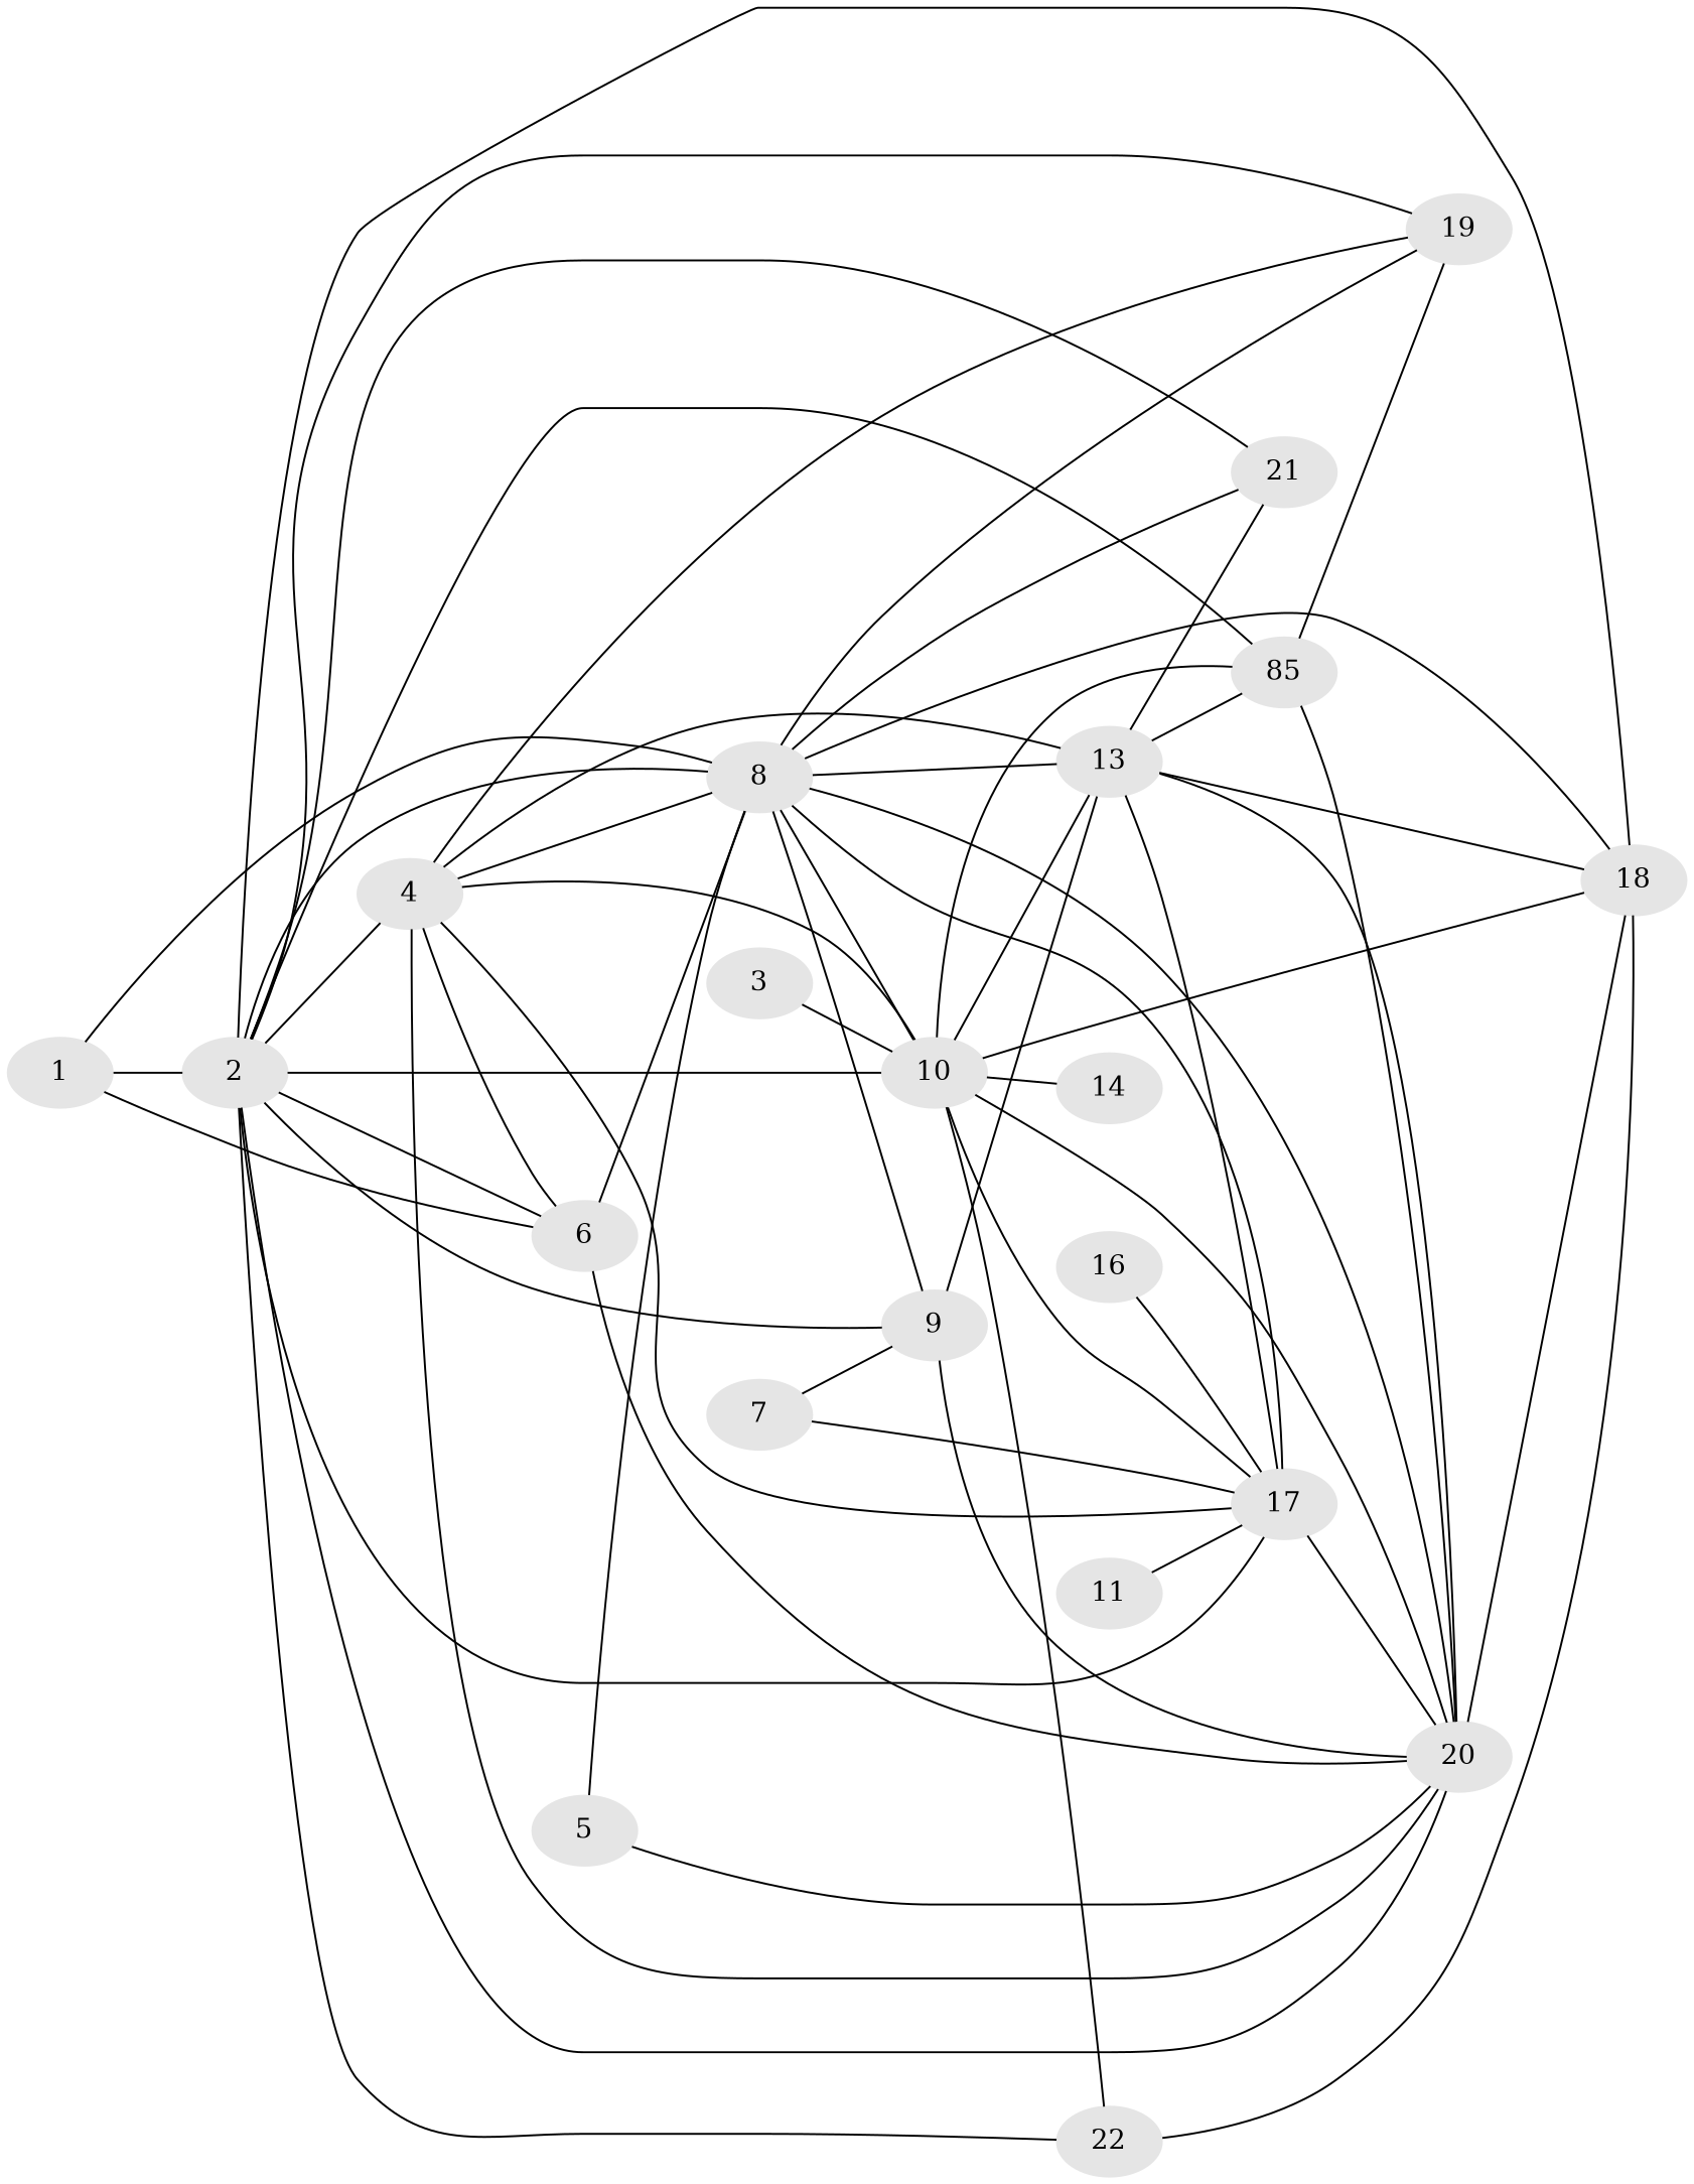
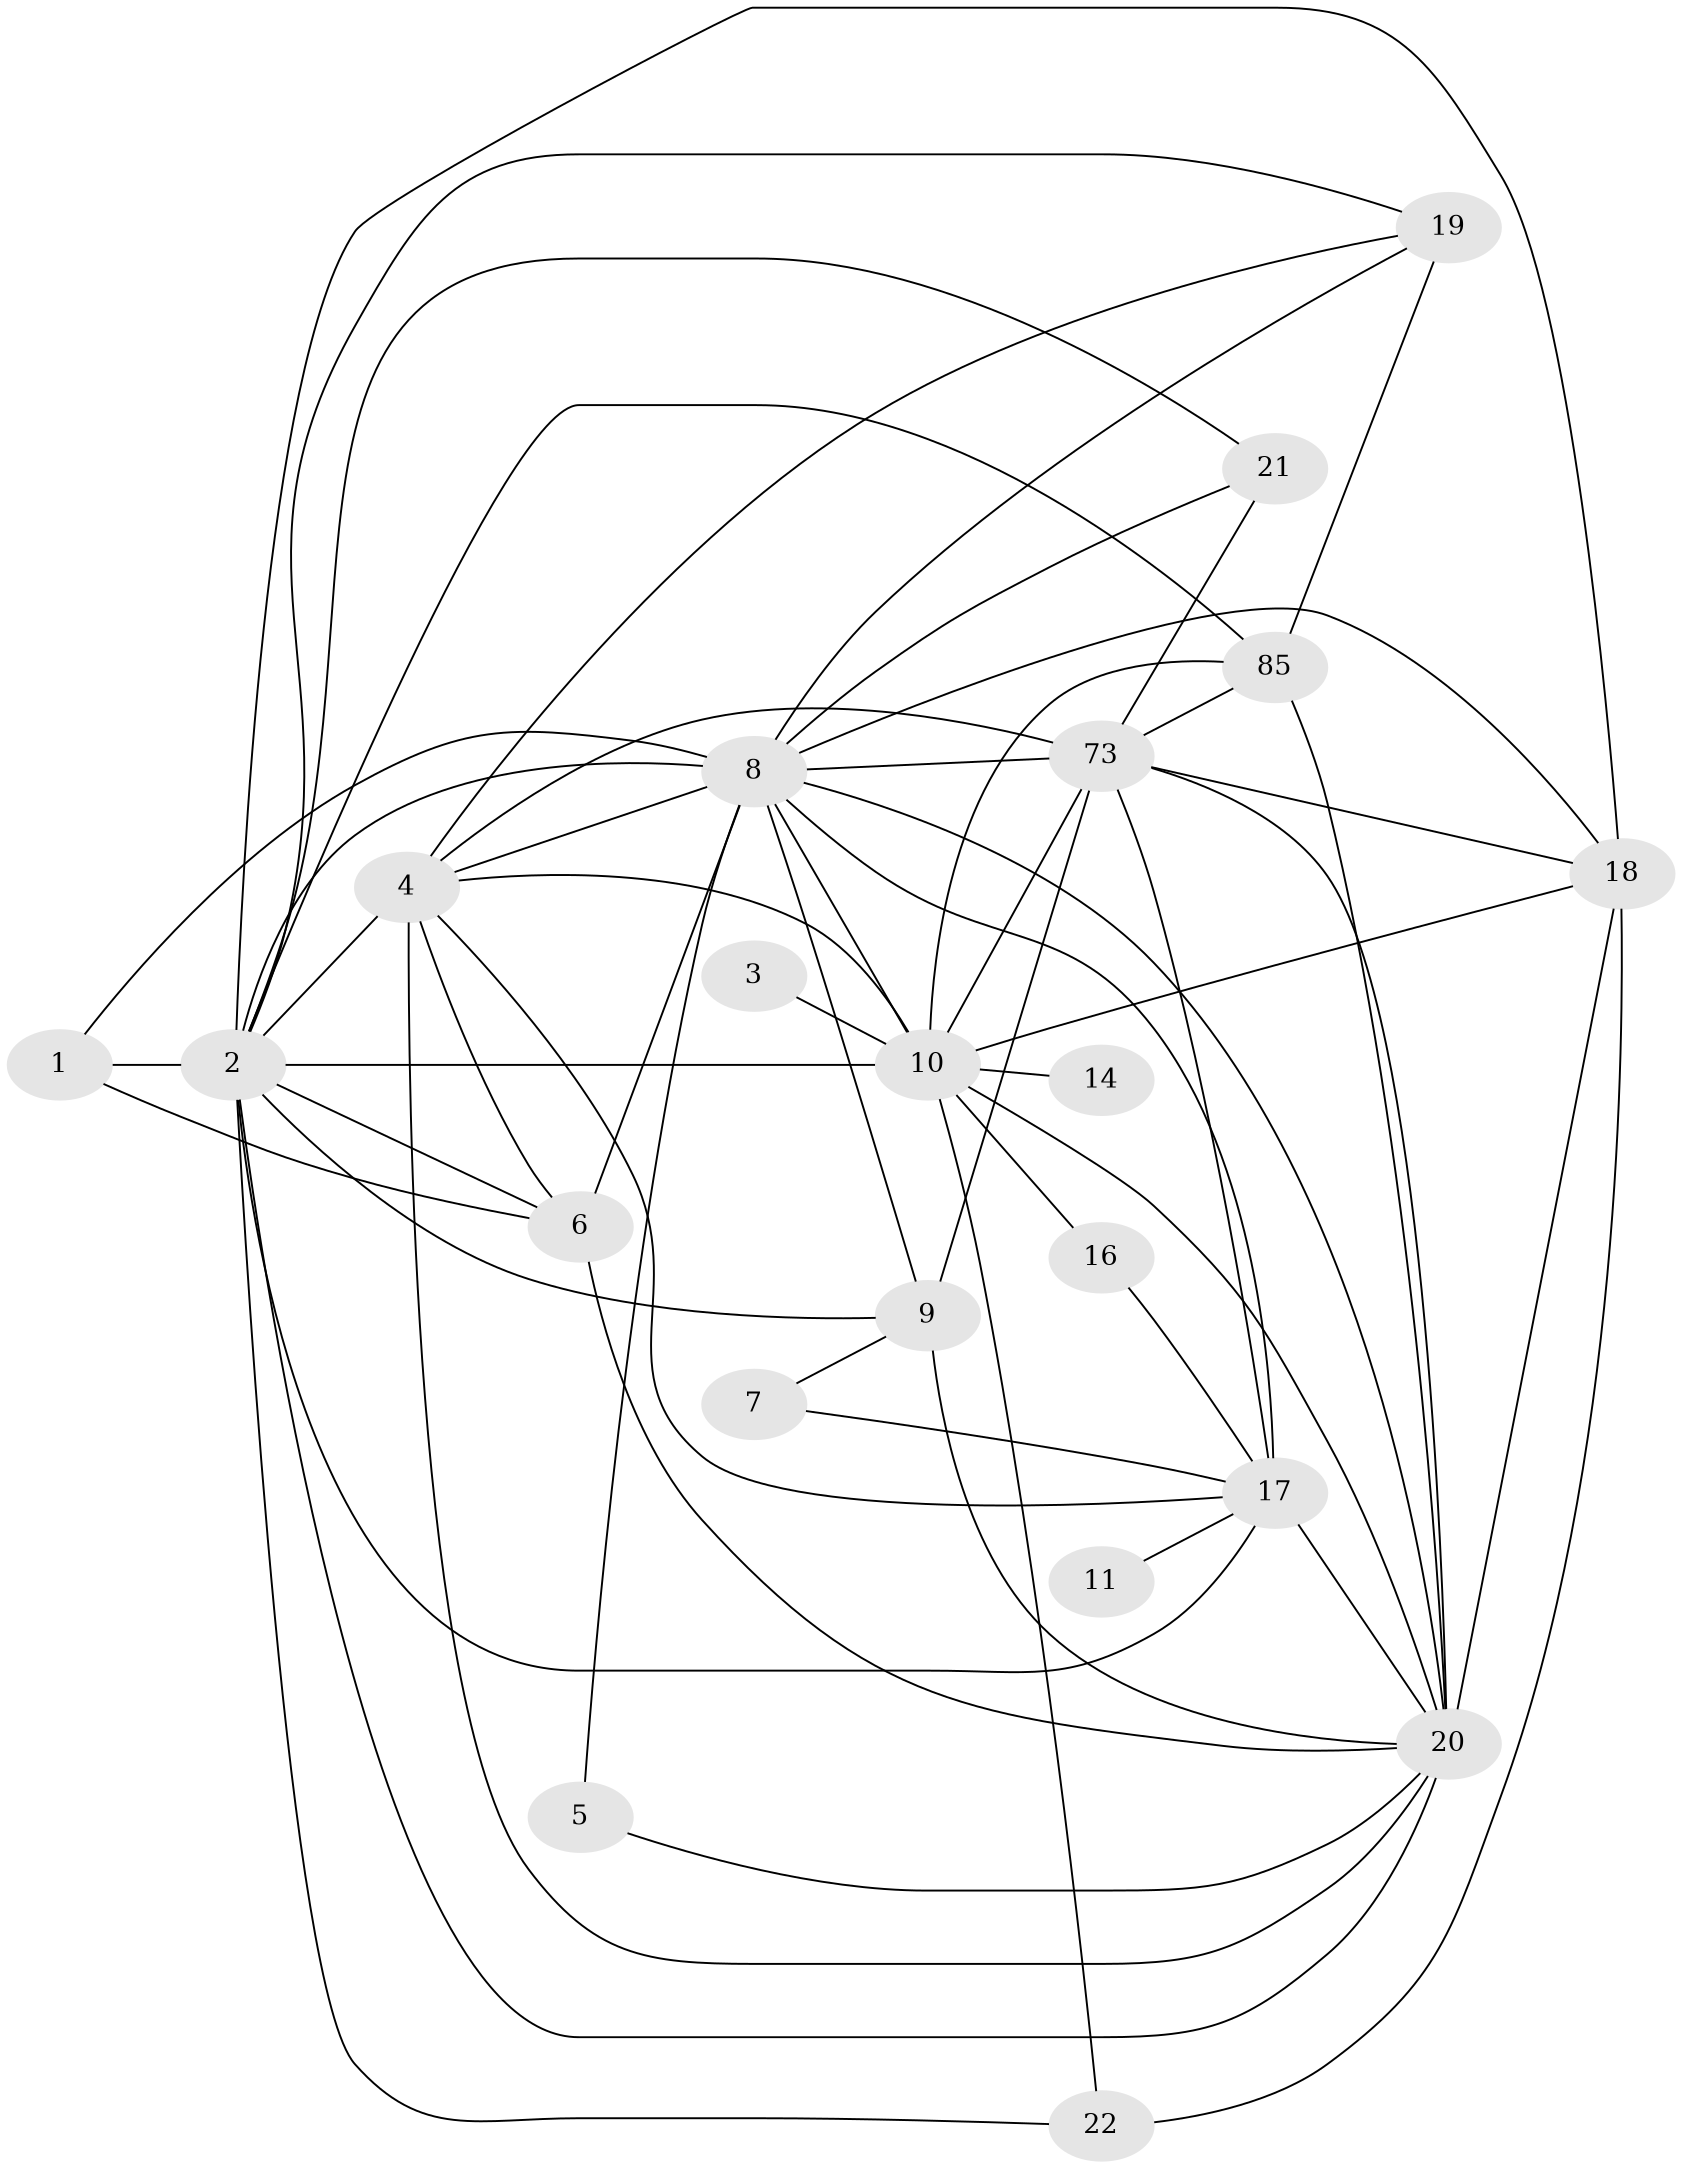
  graph {
    rankdir=LR
    node [color=gray90 style=filled]
    edge [weight=1.0]
    1
    2
    6
    8
    4
    9
    10
    n8 [label=22]
    n9 [label=85]
    17
    18
    19
    20
    21
-   13
+   13 [label=73]
    14
    3
    5
    7
    11
    16
    1 -- 2
    1 -- 6
    1 -- 8
    2 -- 6
    2 -- 8 [weight=4.0]
    2 -- 4 [weight=3.0]
    2 -- 9
    2 -- 10 [weight=5.0]
    2 -- n8
    2 -- n9 [weight=2.0]
    2 -- 17 [weight=5.0]
    2 -- 18
    2 -- 19 [weight=2.0]
    2 -- 20 [weight=6.0]
    2 -- 21
    6 -- 8
    6 -- 20
    8 -- 9
    8 -- 10 [weight=3.0]
    8 -- 17
    8 -- 18
    8 -- 19
    8 -- 20 [weight=2.0]
    8 -- 21
    8 -- 13 [weight=4.0]
    4 -- 6
    4 -- 8 [weight=2.0]
    4 -- 10 [weight=2.0]
    4 -- 17
    4 -- 19
    4 -- 20
    4 -- 13 [weight=2.0]
    9 -- 20
    9 -- 13
    10 -- n8
    10 -- n9
-   10 -- 17 [weight=3.0]
+   10 -- 16 [weight=3.0]
    10 -- 18
    10 -- 20
    10 -- 13 [weight=4.0]
    10 -- 14
    n8 -- 18
    n9 -- 19
    n9 -- 20
    17 -- 20 [weight=2.0]
    20 -- 18
    13 -- n9
    13 -- 17 [weight=2.0]
    13 -- 18
    13 -- 20 [weight=2.0]
    13 -- 21 [weight=2.0]
    3 -- 10
    5 -- 8
    5 -- 20
    7 -- 9
    7 -- 17
    11 -- 17
    16 -- 17
  }
